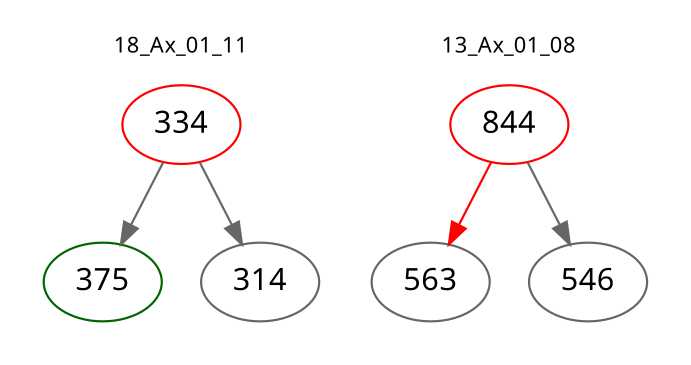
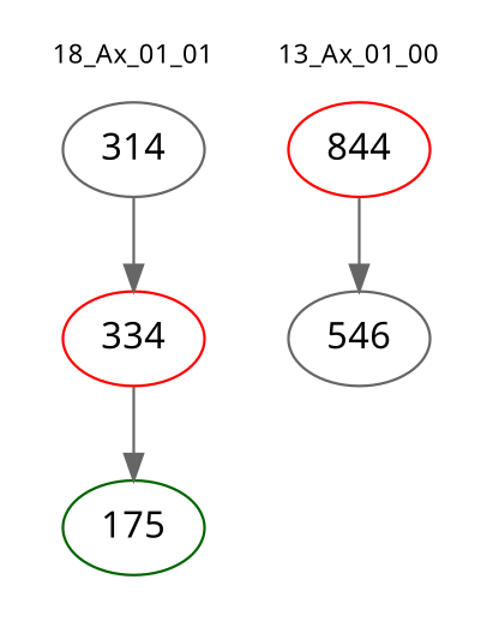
  digraph {
    fontname="Noto Sans"
    node [color=gray40 fontname="Noto Sans"]
    edge [color=gray40 fontname="Noto Sans"]
    n1 [color=red label=334]
-   n2 [color=darkgreen label=375]
+   n2 [color=darkgreen label=175]
    n3 [label=314]
    n4 [color=red label=844]
-   n5 [label=563]
    n6 [label=546]
    subgraph cluster_1 {
      color=white
      fontsize=10
-     label="18_Ax_01_11"
+     label="18_Ax_01_01"
      n1
      n2
      n3
    }
    subgraph cluster_2 {
      color=white
      fontsize=10
-     label="13_Ax_01_08"
+     label="13_Ax_01_00"
      n4
-     n5
      n6
    }
    n1 -> n2
-   n1 -> n3
-   n4 -> n5 [color=red]
+   n3 -> n1
    n4 -> n6
  }
